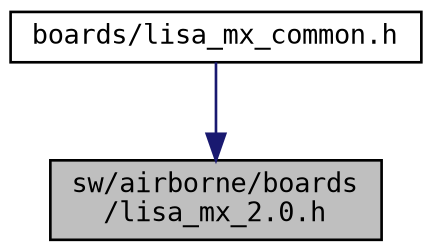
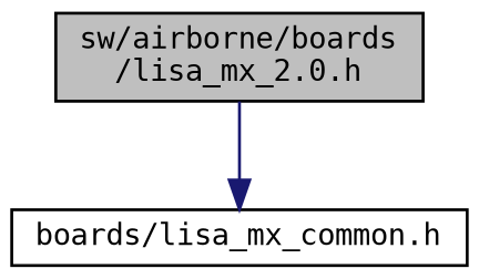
  digraph {
    fontname="DejaVu Sans Mono"
    node [color=black fontname="DejaVu Sans Mono" fontsize=10 shape=record style=filled]
    n1 [fillcolor=grey75 fontcolor=black height=0.2 label="sw/airborne/boards\l/lisa_mx_2.0.h" width=0.4]
    n2 [fillcolor=white height=0.2 label="boards/lisa_mx_common.h" width=0.4]
-   n2 -> n1 [color=midnightblue fontname="DejaVu Sans Mono" fontsize=10 labelfontname=FreeSans labelfontsize=10 style=solid]
+   n1 -> n2 [color=midnightblue fontname="DejaVu Sans Mono" fontsize=10 labelfontname=FreeSans labelfontsize=10 style=solid]
  }
